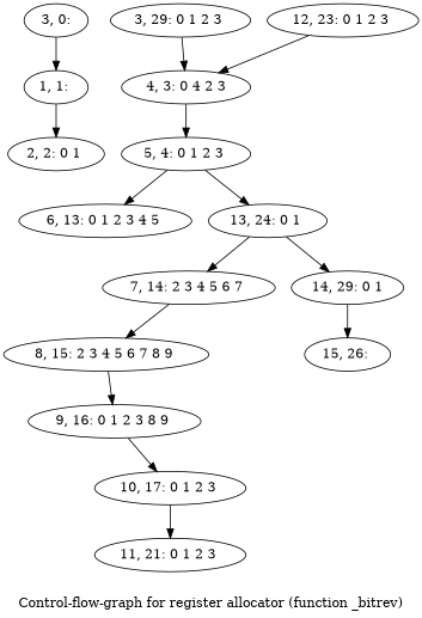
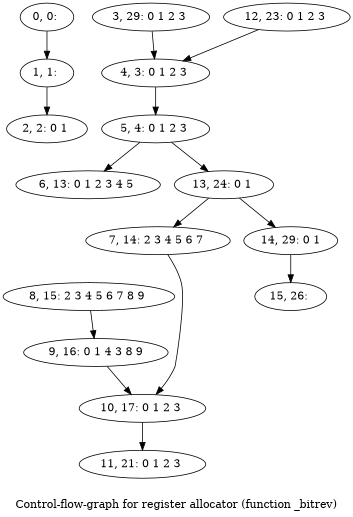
  digraph {
    label="Control-flow-graph for register allocator (function _bitrev)"
-   n1 [label="3, 0:"]
+   n1 [label="0, 0: "]
    n2 [label="1, 1: "]
    n3 [label="2, 2: 0 1 "]
    n4 [label="3, 29: 0 1 2 3 "]
-   n5 [label="4, 3: 0 4 2 3"]
+   n5 [label="4, 3: 0 1 2 3 "]
    n6 [label="5, 4: 0 1 2 3 "]
    n7 [label="6, 13: 0 1 2 3 4 5 "]
    n8 [label="13, 24: 0 1 "]
    n9 [label="7, 14: 2 3 4 5 6 7 "]
    n10 [label="14, 29: 0 1"]
    n11 [label="8, 15: 2 3 4 5 6 7 8 9 "]
-   n12 [label="9, 16: 0 1 2 3 8 9 "]
+   n12 [label="9, 16: 0 1 4 3 8 9"]
    n13 [label="10, 17: 0 1 2 3 "]
    n14 [label="11, 21: 0 1 2 3 "]
    n15 [label="12, 23: 0 1 2 3 "]
    n16 [label="15, 26: "]
    n1 -> n2
    n2 -> n3
    n4 -> n5
    n5 -> n6
    n6 -> n7
    n6 -> n8
    n8 -> n9
    n8 -> n10
-   n9 -> n11
+   n9 -> n13
    n10 -> n16
    n11 -> n12
    n12 -> n13
    n13 -> n14
    n15 -> n5
  }
